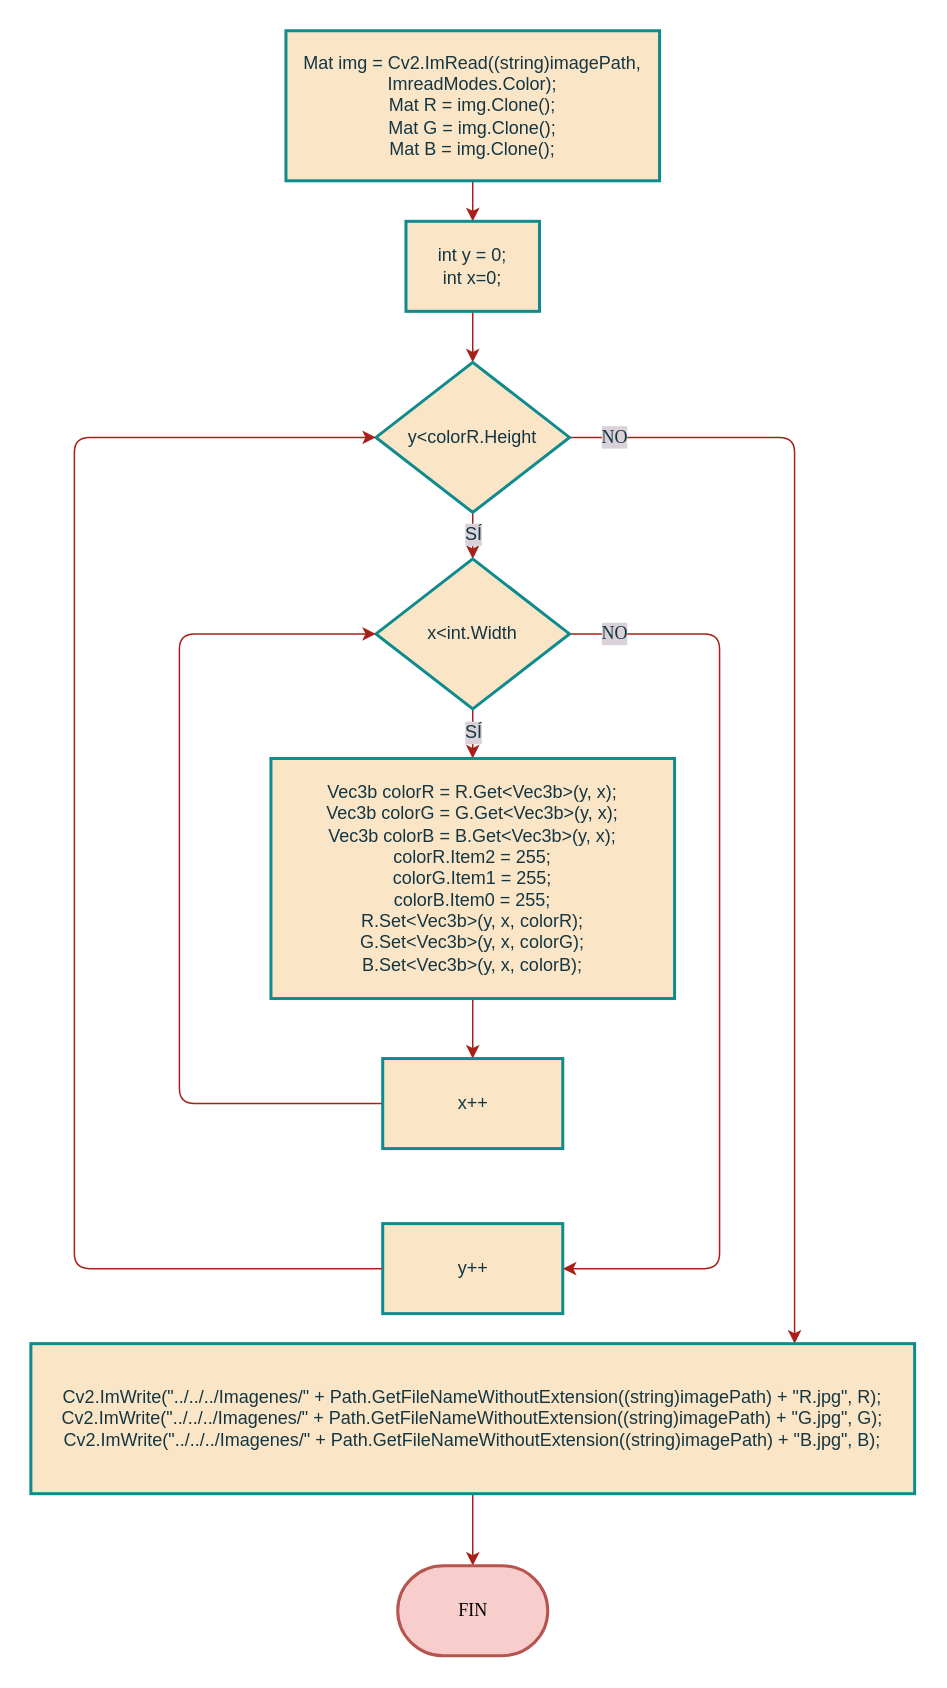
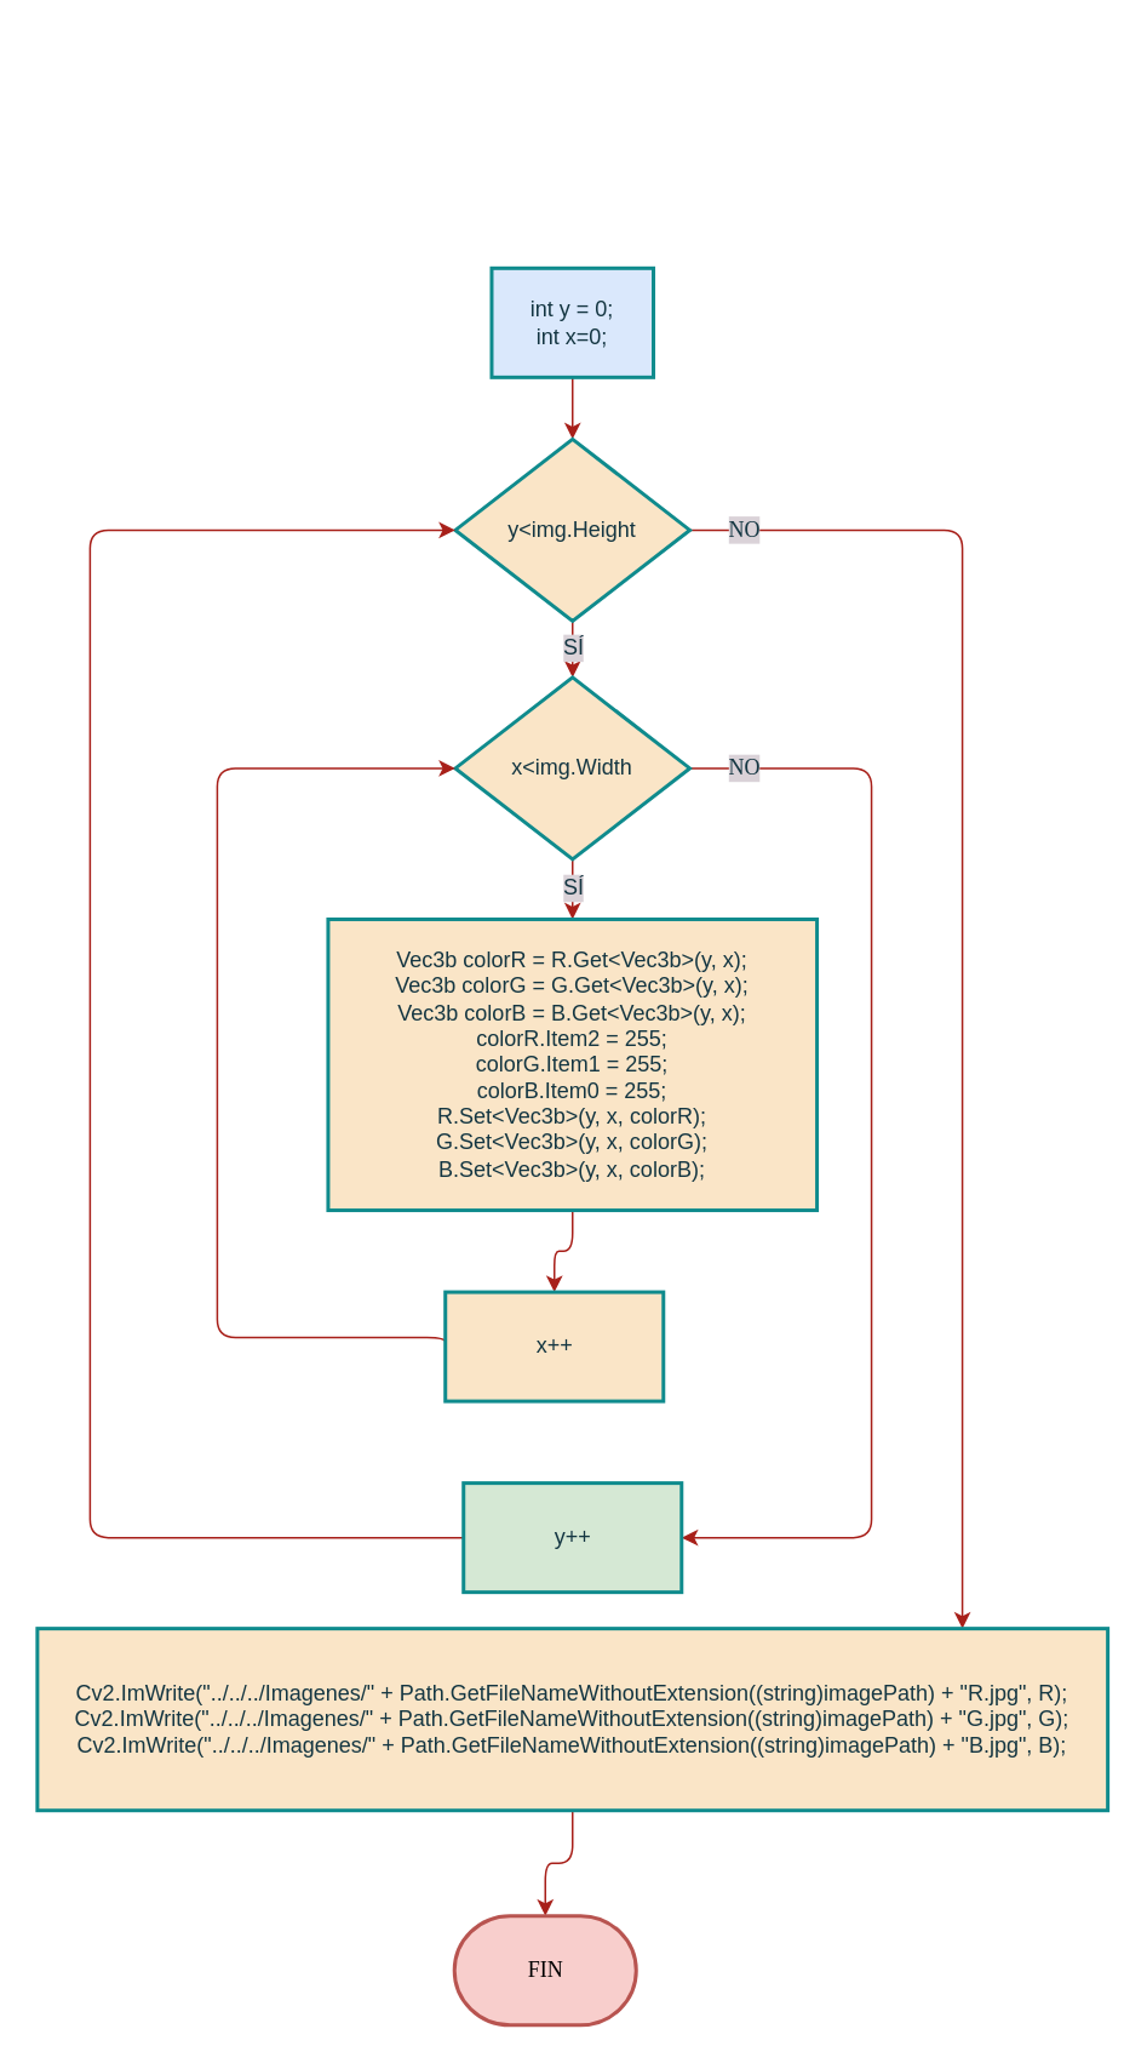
  <mxCell id="0" />
  <mxCell id="1" parent="0" />
- <mxCell id="2" value="" style="edgeStyle=orthogonalEdgeStyle;orthogonalLoop=1;jettySize=auto;html=1;fontStyle=0;horizontal=1;align=center;fontSize=12;fillColor=#FAE5C7;strokeColor=#A8201A;labelBackgroundColor=#DAD2D8;fontColor=#143642;" edge="1" parent="1" source="3" target="5"><mxGeometry relative="1" as="geometry" /></mxCell>
- <mxCell id="3" value="&lt;div style=&quot;font-size: 12px;&quot;&gt;Mat img = Cv2.ImRead((string)imagePath, ImreadModes.Color);&lt;/div&gt;&lt;div style=&quot;font-size: 12px;&quot;&gt;Mat R = img.Clone();&lt;/div&gt;&lt;div style=&quot;font-size: 12px;&quot;&gt;Mat G = img.Clone();&lt;/div&gt;&lt;div style=&quot;font-size: 12px;&quot;&gt;Mat B = img.Clone();&lt;/div&gt;" style="whiteSpace=wrap;html=1;strokeWidth=2;fontStyle=0;horizontal=1;align=center;fontSize=12;fillColor=#FAE5C7;strokeColor=#0F8B8D;fontColor=#143642;" vertex="1" parent="1"><mxGeometry x="190" y="20" width="249" height="100" as="geometry" /></mxCell>
  <mxCell id="4" value="" style="edgeStyle=orthogonalEdgeStyle;orthogonalLoop=1;jettySize=auto;html=1;fontStyle=0;horizontal=1;align=center;fontSize=12;fillColor=#FAE5C7;strokeColor=#A8201A;labelBackgroundColor=#DAD2D8;fontColor=#143642;" edge="1" parent="1" source="5" target="8"><mxGeometry relative="1" as="geometry" /></mxCell>
- <mxCell id="5" value="int y = 0;&lt;br style=&quot;font-size: 12px;&quot;&gt;int x=0;" style="whiteSpace=wrap;html=1;strokeWidth=2;fontStyle=0;horizontal=1;align=center;fontSize=12;fillColor=#FAE5C7;strokeColor=#0F8B8D;fontColor=#143642;" vertex="1" parent="1"><mxGeometry x="270" y="147" width="89" height="60" as="geometry" /></mxCell>
+ <mxCell id="5" value="int y = 0;&lt;br style=&quot;font-size: 12px;&quot;&gt;int x=0;" style="whiteSpace=wrap;html=1;strokeWidth=2;fontStyle=0;horizontal=1;align=center;fontSize=12;fillColor=#dae8fc;strokeColor=#0F8B8D;fontColor=#143642;" vertex="1" parent="1"><mxGeometry x="270" y="147" width="89" height="60" as="geometry" /></mxCell>
  <mxCell id="6" value="SÍ" style="edgeStyle=orthogonalEdgeStyle;orthogonalLoop=1;jettySize=auto;html=1;fontStyle=0;horizontal=1;align=center;fontSize=12;fillColor=#FAE5C7;strokeColor=#A8201A;labelBackgroundColor=#DAD2D8;fontColor=#143642;" edge="1" parent="1" source="8" target="11"><mxGeometry relative="1" as="geometry" /></mxCell>
  <mxCell id="7" value="NO" style="edgeStyle=orthogonalEdgeStyle;orthogonalLoop=1;jettySize=auto;html=1;fontFamily=Tahoma;align=center;fontSize=12;fillColor=#FAE5C7;strokeColor=#A8201A;labelBackgroundColor=#DAD2D8;fontColor=#143642;" edge="1" parent="1" source="8" target="19"><mxGeometry x="-0.92" relative="1" as="geometry"><Array as="points"><mxPoint x="529" y="291" /><mxPoint x="529" y="981" /></Array><mxPoint as="offset" /></mxGeometry></mxCell>
- <mxCell id="8" value="y&amp;lt;colorR.Height" style="rhombus;whiteSpace=wrap;html=1;strokeWidth=2;fontStyle=0;horizontal=1;align=center;fontSize=12;fillColor=#FAE5C7;strokeColor=#0F8B8D;fontColor=#143642;" vertex="1" parent="1"><mxGeometry x="250" y="241" width="129" height="100" as="geometry" /></mxCell>
+ <mxCell id="8" value="y&amp;lt;img.Height" style="rhombus;whiteSpace=wrap;html=1;strokeWidth=2;fontStyle=0;horizontal=1;align=center;fontSize=12;fillColor=#FAE5C7;strokeColor=#0F8B8D;fontColor=#143642;" vertex="1" parent="1"><mxGeometry x="250" y="241" width="129" height="100" as="geometry" /></mxCell>
  <mxCell id="9" value="SÍ" style="edgeStyle=orthogonalEdgeStyle;orthogonalLoop=1;jettySize=auto;html=1;fontStyle=0;horizontal=1;align=center;fontSize=12;fillColor=#FAE5C7;strokeColor=#A8201A;labelBackgroundColor=#DAD2D8;fontColor=#143642;" edge="1" parent="1" source="11" target="13"><mxGeometry relative="1" as="geometry" /></mxCell>
  <mxCell id="10" value="NO" style="edgeStyle=orthogonalEdgeStyle;orthogonalLoop=1;jettySize=auto;html=1;fontFamily=Tahoma;align=center;entryX=1;entryY=0.5;entryDx=0;entryDy=0;fontSize=12;fillColor=#FAE5C7;strokeColor=#A8201A;labelBackgroundColor=#DAD2D8;fontColor=#143642;" edge="1" parent="1" source="11" target="17"><mxGeometry x="-0.904" relative="1" as="geometry"><Array as="points"><mxPoint x="479" y="422" /><mxPoint x="479" y="845" /></Array><mxPoint as="offset" /></mxGeometry></mxCell>
- <mxCell id="11" value="x&amp;lt;int.Width" style="rhombus;whiteSpace=wrap;html=1;strokeWidth=2;fontStyle=0;horizontal=1;align=center;fontSize=12;fillColor=#FAE5C7;strokeColor=#0F8B8D;fontColor=#143642;" vertex="1" parent="1"><mxGeometry x="250" y="372" width="129" height="100" as="geometry" /></mxCell>
+ <mxCell id="11" value="x&amp;lt;img.Width" style="rhombus;whiteSpace=wrap;html=1;strokeWidth=2;fontStyle=0;horizontal=1;align=center;fontSize=12;fillColor=#FAE5C7;strokeColor=#0F8B8D;fontColor=#143642;" vertex="1" parent="1"><mxGeometry x="250" y="372" width="129" height="100" as="geometry" /></mxCell>
  <mxCell id="12" value="" style="edgeStyle=orthogonalEdgeStyle;orthogonalLoop=1;jettySize=auto;html=1;fontFamily=Tahoma;align=center;fontSize=12;fillColor=#FAE5C7;strokeColor=#A8201A;labelBackgroundColor=#DAD2D8;fontColor=#143642;" edge="1" parent="1" source="13" target="15"><mxGeometry relative="1" as="geometry" /></mxCell>
  <mxCell id="13" value="&lt;p style=&quot;line-height: 90%; font-size: 12px;&quot;&gt;&lt;/p&gt;&lt;div style=&quot;font-size: 12px;&quot;&gt;Vec3b colorR = R.Get&amp;lt;Vec3b&amp;gt;(y, x);&lt;/div&gt;&lt;div style=&quot;font-size: 12px;&quot;&gt;Vec3b colorG = G.Get&amp;lt;Vec3b&amp;gt;(y, x);&lt;/div&gt;&lt;div style=&quot;font-size: 12px;&quot;&gt;Vec3b colorB = B.Get&amp;lt;Vec3b&amp;gt;(y, x);&lt;/div&gt;&lt;div style=&quot;font-size: 12px;&quot;&gt;colorR.Item2 = 255;&lt;/div&gt;&lt;div style=&quot;line-height: 120%; font-size: 12px;&quot;&gt;colorG.Item1 = 255;&lt;/div&gt;&lt;div style=&quot;font-size: 12px;&quot;&gt;colorB.Item0 = 255;&lt;/div&gt;&lt;div style=&quot;font-size: 12px;&quot;&gt;R.Set&amp;lt;Vec3b&amp;gt;(y, x, colorR);&lt;/div&gt;&lt;div style=&quot;font-size: 12px;&quot;&gt;G.Set&amp;lt;Vec3b&amp;gt;(y, x, colorG);&lt;/div&gt;&lt;div style=&quot;font-size: 12px;&quot;&gt;B.Set&amp;lt;Vec3b&amp;gt;(y, x, colorB);&lt;/div&gt;&lt;p style=&quot;font-size: 12px;&quot;&gt;&lt;/p&gt;" style="whiteSpace=wrap;html=1;strokeWidth=2;fontStyle=0;horizontal=1;align=center;fontSize=12;fillColor=#FAE5C7;strokeColor=#0F8B8D;fontColor=#143642;" vertex="1" parent="1"><mxGeometry x="180" y="505" width="269" height="160" as="geometry" /></mxCell>
  <mxCell id="14" value="" style="edgeStyle=orthogonalEdgeStyle;orthogonalLoop=1;jettySize=auto;html=1;fontFamily=Tahoma;align=center;entryX=0;entryY=0.5;entryDx=0;entryDy=0;exitX=0;exitY=0.5;exitDx=0;exitDy=0;fontSize=12;fillColor=#FAE5C7;strokeColor=#A8201A;labelBackgroundColor=#DAD2D8;fontColor=#143642;" edge="1" parent="1" source="15" target="11"><mxGeometry relative="1" as="geometry"><mxPoint x="314.5" y="862" as="targetPoint" /><Array as="points"><mxPoint x="119" y="735" /><mxPoint x="119" y="422" /></Array></mxGeometry></mxCell>
- <mxCell id="15" value="x++" style="whiteSpace=wrap;html=1;fontStyle=0;strokeWidth=2;fontSize=12;fillColor=#FAE5C7;strokeColor=#0F8B8D;fontColor=#143642;" vertex="1" parent="1"><mxGeometry x="254.5" y="705" width="120" height="60" as="geometry" /></mxCell>
+ <mxCell id="15" value="x++" style="whiteSpace=wrap;html=1;fontStyle=0;strokeWidth=2;fontSize=12;fillColor=#FAE5C7;strokeColor=#0F8B8D;fontColor=#143642;" vertex="1" parent="1"><mxGeometry x="244.5" y="710" width="120" height="60" as="geometry" /></mxCell>
  <mxCell id="16" value="" style="edgeStyle=orthogonalEdgeStyle;orthogonalLoop=1;jettySize=auto;html=1;fontFamily=Tahoma;align=center;entryX=0;entryY=0.5;entryDx=0;entryDy=0;exitX=0;exitY=0.5;exitDx=0;exitDy=0;fontSize=12;fillColor=#FAE5C7;strokeColor=#A8201A;labelBackgroundColor=#DAD2D8;fontColor=#143642;" edge="1" parent="1" source="17" target="8"><mxGeometry relative="1" as="geometry"><mxPoint x="189" y="850" as="sourcePoint" /><mxPoint x="174.5" y="881" as="targetPoint" /><Array as="points"><mxPoint x="49" y="845" /><mxPoint x="49" y="291" /></Array></mxGeometry></mxCell>
- <mxCell id="17" value="y++" style="whiteSpace=wrap;html=1;fontStyle=0;strokeWidth=2;fontSize=12;fillColor=#FAE5C7;strokeColor=#0F8B8D;fontColor=#143642;" vertex="1" parent="1"><mxGeometry x="254.5" y="815" width="120" height="60" as="geometry" /></mxCell>
+ <mxCell id="17" value="y++" style="whiteSpace=wrap;html=1;fontStyle=0;strokeWidth=2;fontSize=12;fillColor=#d5e8d4;strokeColor=#0F8B8D;fontColor=#143642;" vertex="1" parent="1"><mxGeometry x="254.5" y="815" width="120" height="60" as="geometry" /></mxCell>
  <mxCell id="18" value="" style="edgeStyle=orthogonalEdgeStyle;orthogonalLoop=1;jettySize=auto;html=1;fontFamily=Tahoma;align=center;fontSize=12;fillColor=#FAE5C7;strokeColor=#A8201A;labelBackgroundColor=#DAD2D8;fontColor=#143642;" edge="1" parent="1" source="19" target="20"><mxGeometry relative="1" as="geometry" /></mxCell>
  <mxCell id="19" value="&lt;div style=&quot;font-size: 12px;&quot;&gt;Cv2.ImWrite(&quot;../../../Imagenes/&quot; + Path.GetFileNameWithoutExtension((string)imagePath) + &quot;R.jpg&quot;, R);&lt;/div&gt;&lt;div style=&quot;font-size: 12px;&quot;&gt;Cv2.ImWrite(&quot;../../../Imagenes/&quot; + Path.GetFileNameWithoutExtension((string)imagePath) + &quot;G.jpg&quot;, G);&lt;/div&gt;&lt;div style=&quot;font-size: 12px;&quot;&gt;Cv2.ImWrite(&quot;../../../Imagenes/&quot; + Path.GetFileNameWithoutExtension((string)imagePath) + &quot;B.jpg&quot;, B);&lt;/div&gt;" style="whiteSpace=wrap;html=1;fontStyle=0;strokeWidth=2;fontSize=12;fillColor=#FAE5C7;strokeColor=#0F8B8D;fontColor=#143642;" vertex="1" parent="1"><mxGeometry x="20" y="895" width="589" height="100" as="geometry" /></mxCell>
- <mxCell id="20" value="FIN" style="strokeWidth=2;html=1;shape=mxgraph.flowchart.terminator;whiteSpace=wrap;fontFamily=Tahoma;align=center;fontSize=12;fillColor=#f8cecc;strokeColor=#b85450;" vertex="1" parent="1"><mxGeometry x="264.5" y="1043" width="100" height="60" as="geometry" /></mxCell>
+ <mxCell id="20" value="FIN" style="strokeWidth=2;html=1;shape=mxgraph.flowchart.terminator;whiteSpace=wrap;fontFamily=Tahoma;align=center;fontSize=12;fillColor=#f8cecc;strokeColor=#b85450;" vertex="1" parent="1"><mxGeometry x="249.5" y="1053" width="100" height="60" as="geometry" /></mxCell>
